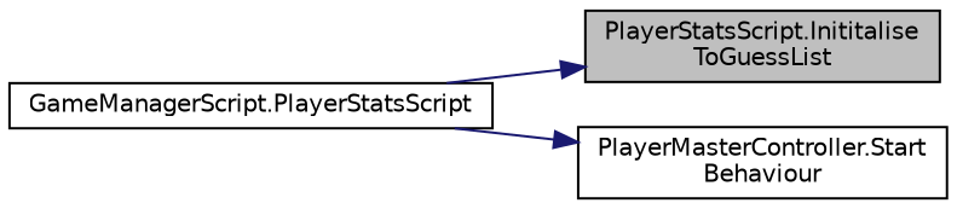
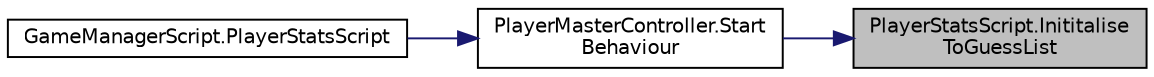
  digraph {
    rankdir=RL
    node [color=black fillcolor=white fontname=Helvetica fontsize=10 shape=record style=filled]
    edge [color=midnightblue dir=back fontname=Helvetica fontsize=10 labelfontname=Helvetica labelfontsize=10 style=solid]
    n1 [fillcolor=grey75 fontcolor=black height=0.2 label="PlayerStatsScript.Inititalise\lToGuessList" width=0.4]
    n2 [height=0.2 label="PlayerMasterController.Start\lBehaviour" width=0.4]
    n3 [height=0.2 label="GameManagerScript.PlayerStatsScript" width=0.4]
-   n1 -> n3
+   n1 -> n2
    n2 -> n3
  }
